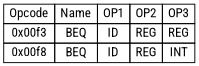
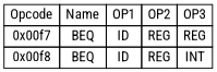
  digraph {
    nodesep=0.5
    ranksep=2
    fontname="Roboto Condensed"
-   n1 [label=< <table border="0" cellborder="1" cellspacing="0"> <tr><td> Opcode </td> <td> Name </td> <td> OP1 </td><td> OP2 </td><td> OP3 </td> </tr> <tr><td> 0x00f3 </td><td> BEQ </td><td> ID </td><td> REG </td><td> REG </td> </tr> <tr><td> 0x00f8 </td><td> BEQ </td><td> ID </td><td> REG </td><td> INT </td> </tr> </table>> shape=plain fontname="Roboto Condensed"]
+   n1 [label=< <table border="0" cellborder="1" cellspacing="0"> <tr><td> Opcode </td> <td> Name </td> <td> OP1 </td><td> OP2 </td><td> OP3 </td> </tr> <tr><td> 0x00f7 </td><td> BEQ </td><td> ID </td><td> REG </td><td> REG </td> </tr> <tr><td> 0x00f8 </td><td> BEQ </td><td> ID </td><td> REG </td><td> INT </td> </tr> </table>> shape=plain fontname="Roboto Condensed"]
  }
